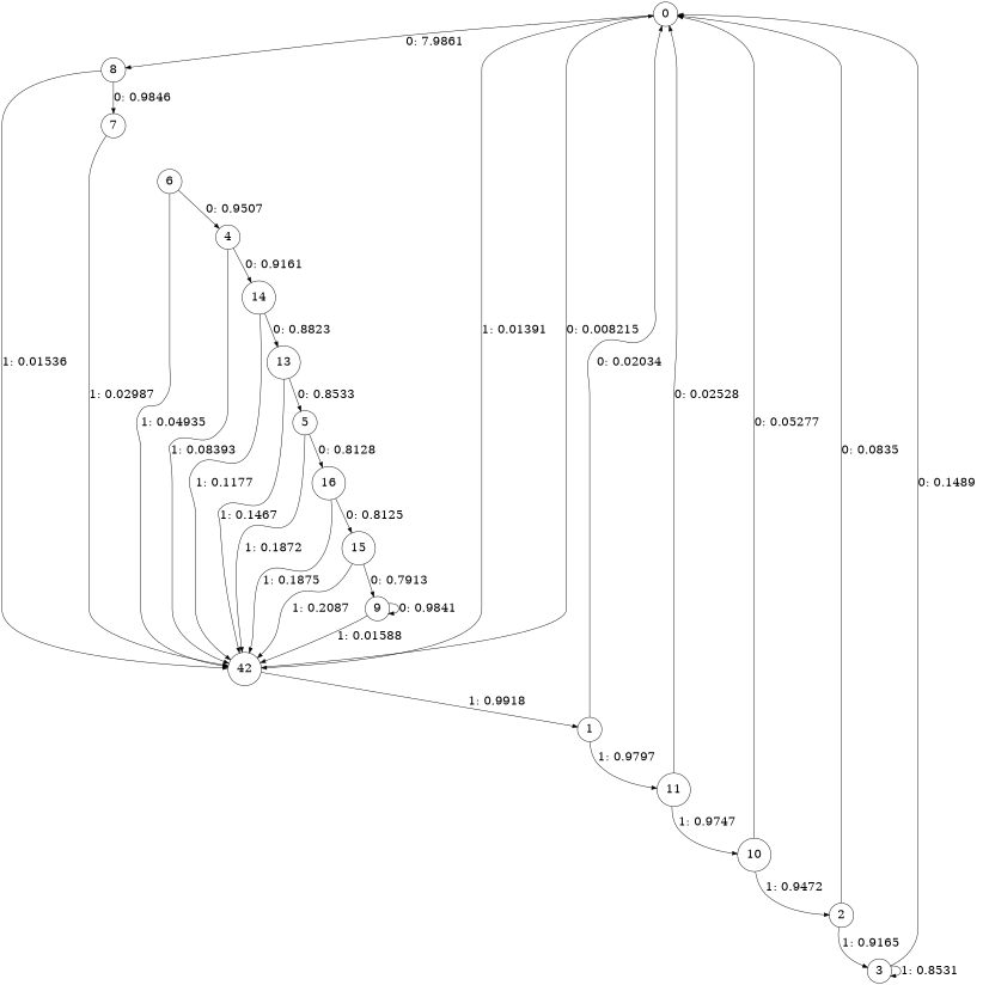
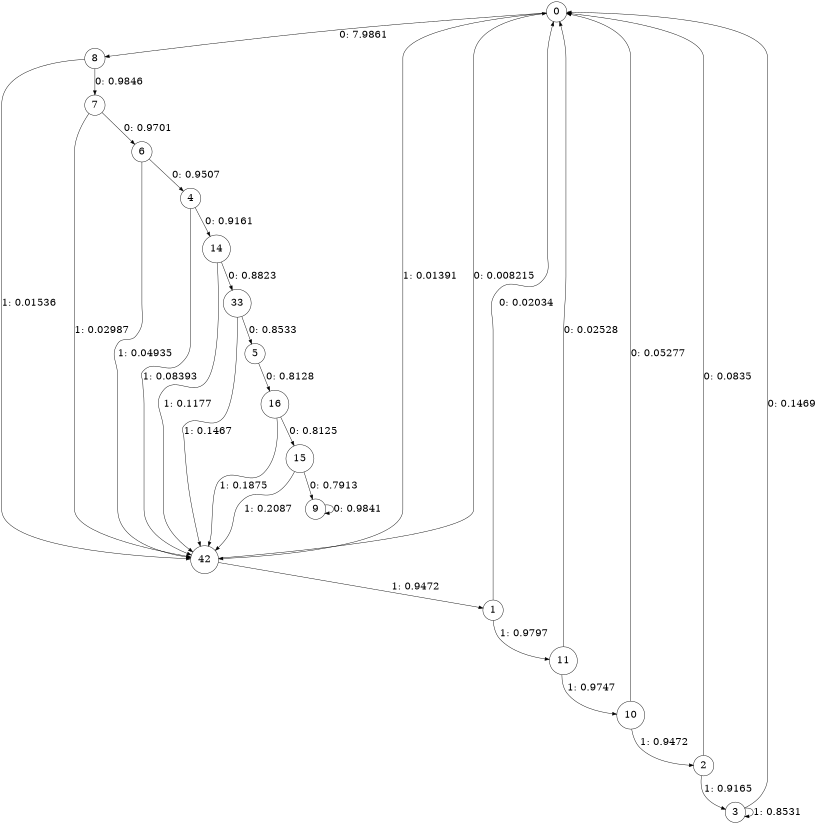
  digraph {
    node [fontsize=24 shape=circle]
    edge [fontsize=24]
    0
    8
    n3 [label=42]
    7
    1
    6
    11
    10
    2
    3
    4
    14
-   13
+   13 [label=33]
    5
    16
    15
    9
    0 -> 8 [label="0: 7.9861   "]
    0 -> n3 [label="1: 0.01391  "]
    8 -> n3 [label="1: 0.01536  "]
    8 -> 7 [label="0: 0.9846   "]
    n3 -> 0 [label="0: 0.008215  "]
-   n3 -> 1 [label="1: 0.9918   "]
+   n3 -> 1 [label="1: 0.9472   "]
    7 -> n3 [label="1: 0.02987  "]
+   7 -> 6 [label="0: 0.9701   "]
    1 -> 0 [label="0: 0.02034  "]
    1 -> 11 [label="1: 0.9797   "]
    6 -> n3 [label="1: 0.04935  "]
    6 -> 4 [label="0: 0.9507   "]
    11 -> 0 [label="0: 0.02528  "]
    11 -> 10 [label="1: 0.9747   "]
    10 -> 0 [label="0: 0.05277  "]
    10 -> 2 [label="1: 0.9472   "]
    2 -> 0 [label="0: 0.0835   "]
    2 -> 3 [label="1: 0.9165   "]
-   3 -> 0 [label="0: 0.1489   "]
+   3 -> 0 [label="0: 0.1469   "]
    3 -> 3 [label="1: 0.8531   "]
    4 -> n3 [label="1: 0.08393  "]
    4 -> 14 [label="0: 0.9161   "]
    14 -> n3 [label="1: 0.1177   "]
    14 -> 13 [label="0: 0.8823   "]
    13 -> n3 [label="1: 0.1467   "]
    13 -> 5 [label="0: 0.8533   "]
-   5 -> n3 [label="1: 0.1872   "]
    5 -> 16 [label="0: 0.8128   "]
    16 -> n3 [label="1: 0.1875   "]
    16 -> 15 [label="0: 0.8125   "]
    15 -> n3 [label="1: 0.2087   "]
    15 -> 9 [label="0: 0.7913   "]
-   9 -> n3 [label="1: 0.01588  "]
    9 -> 9 [label="0: 0.9841   "]
  }
